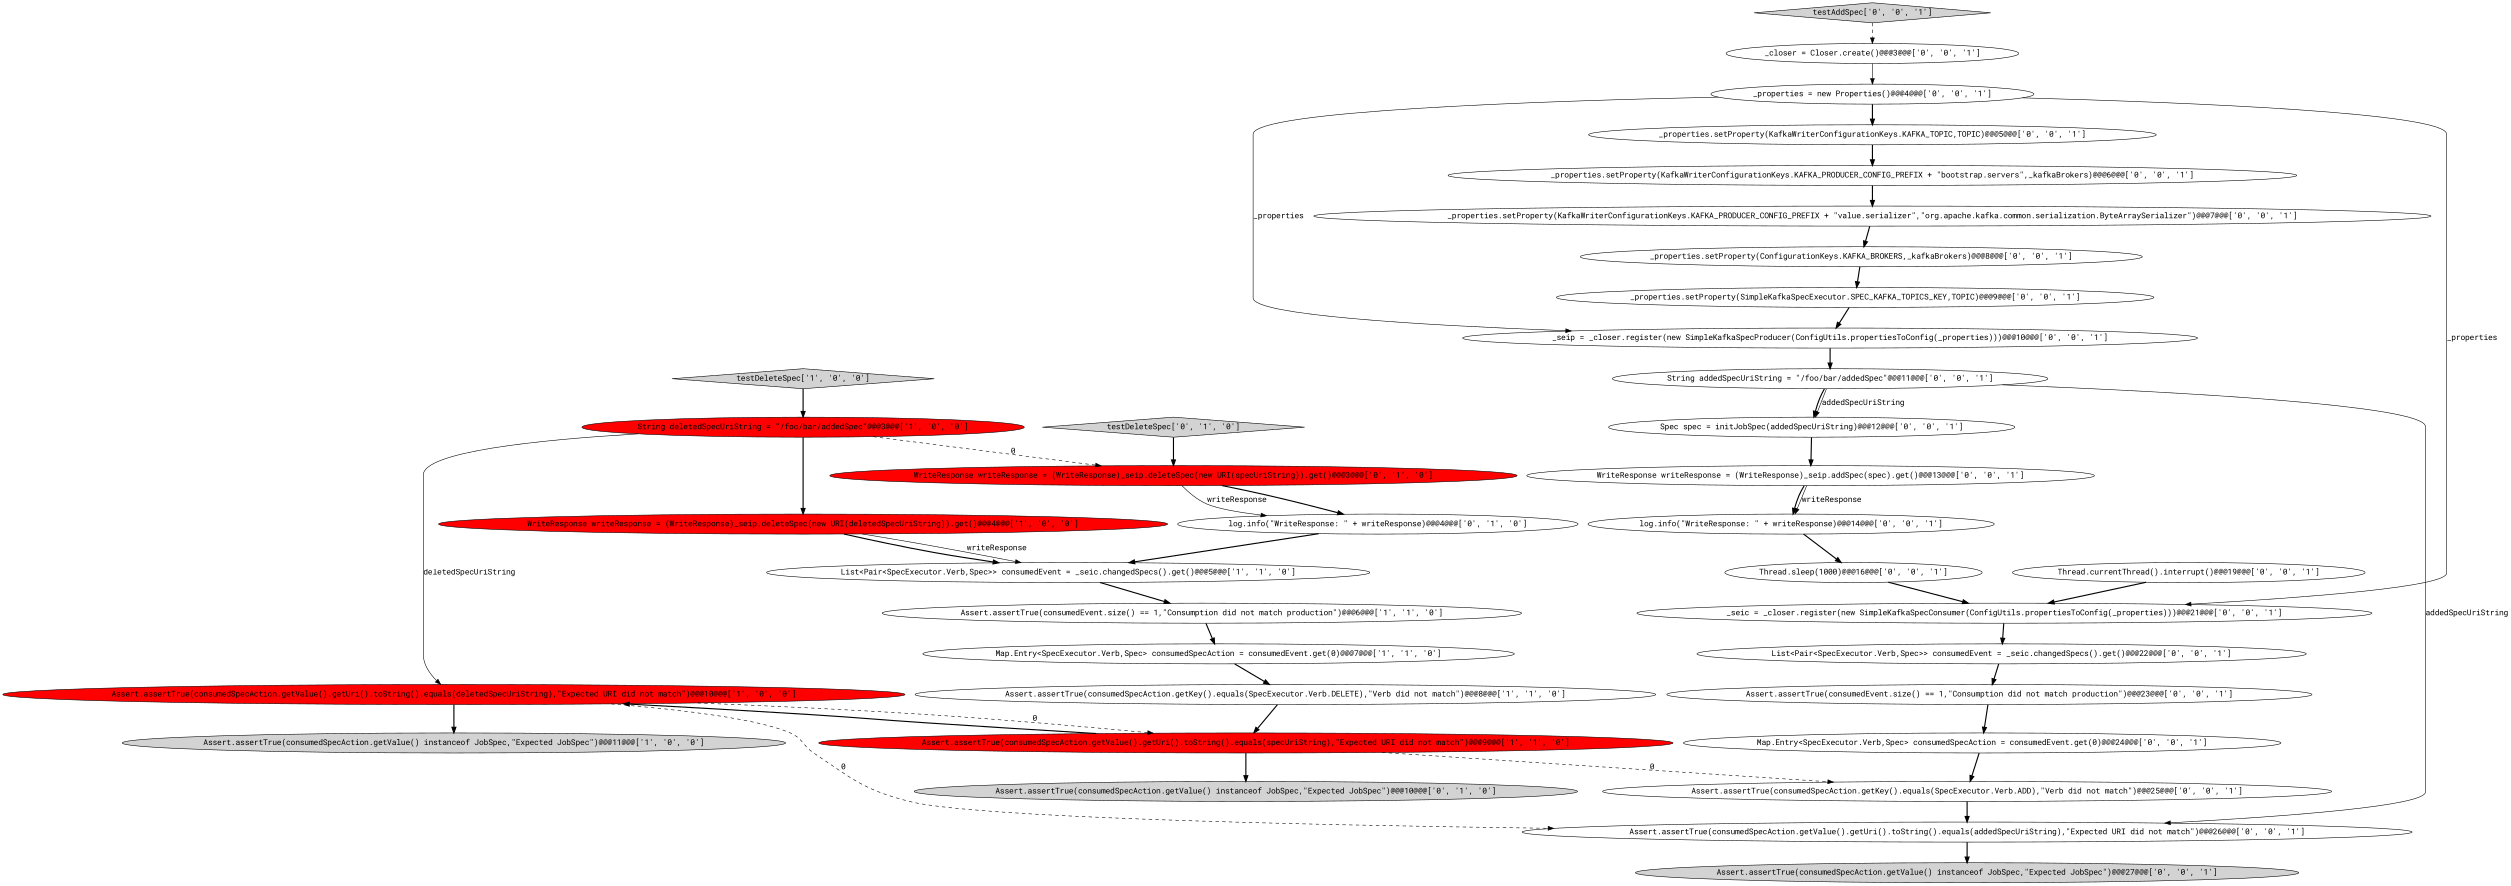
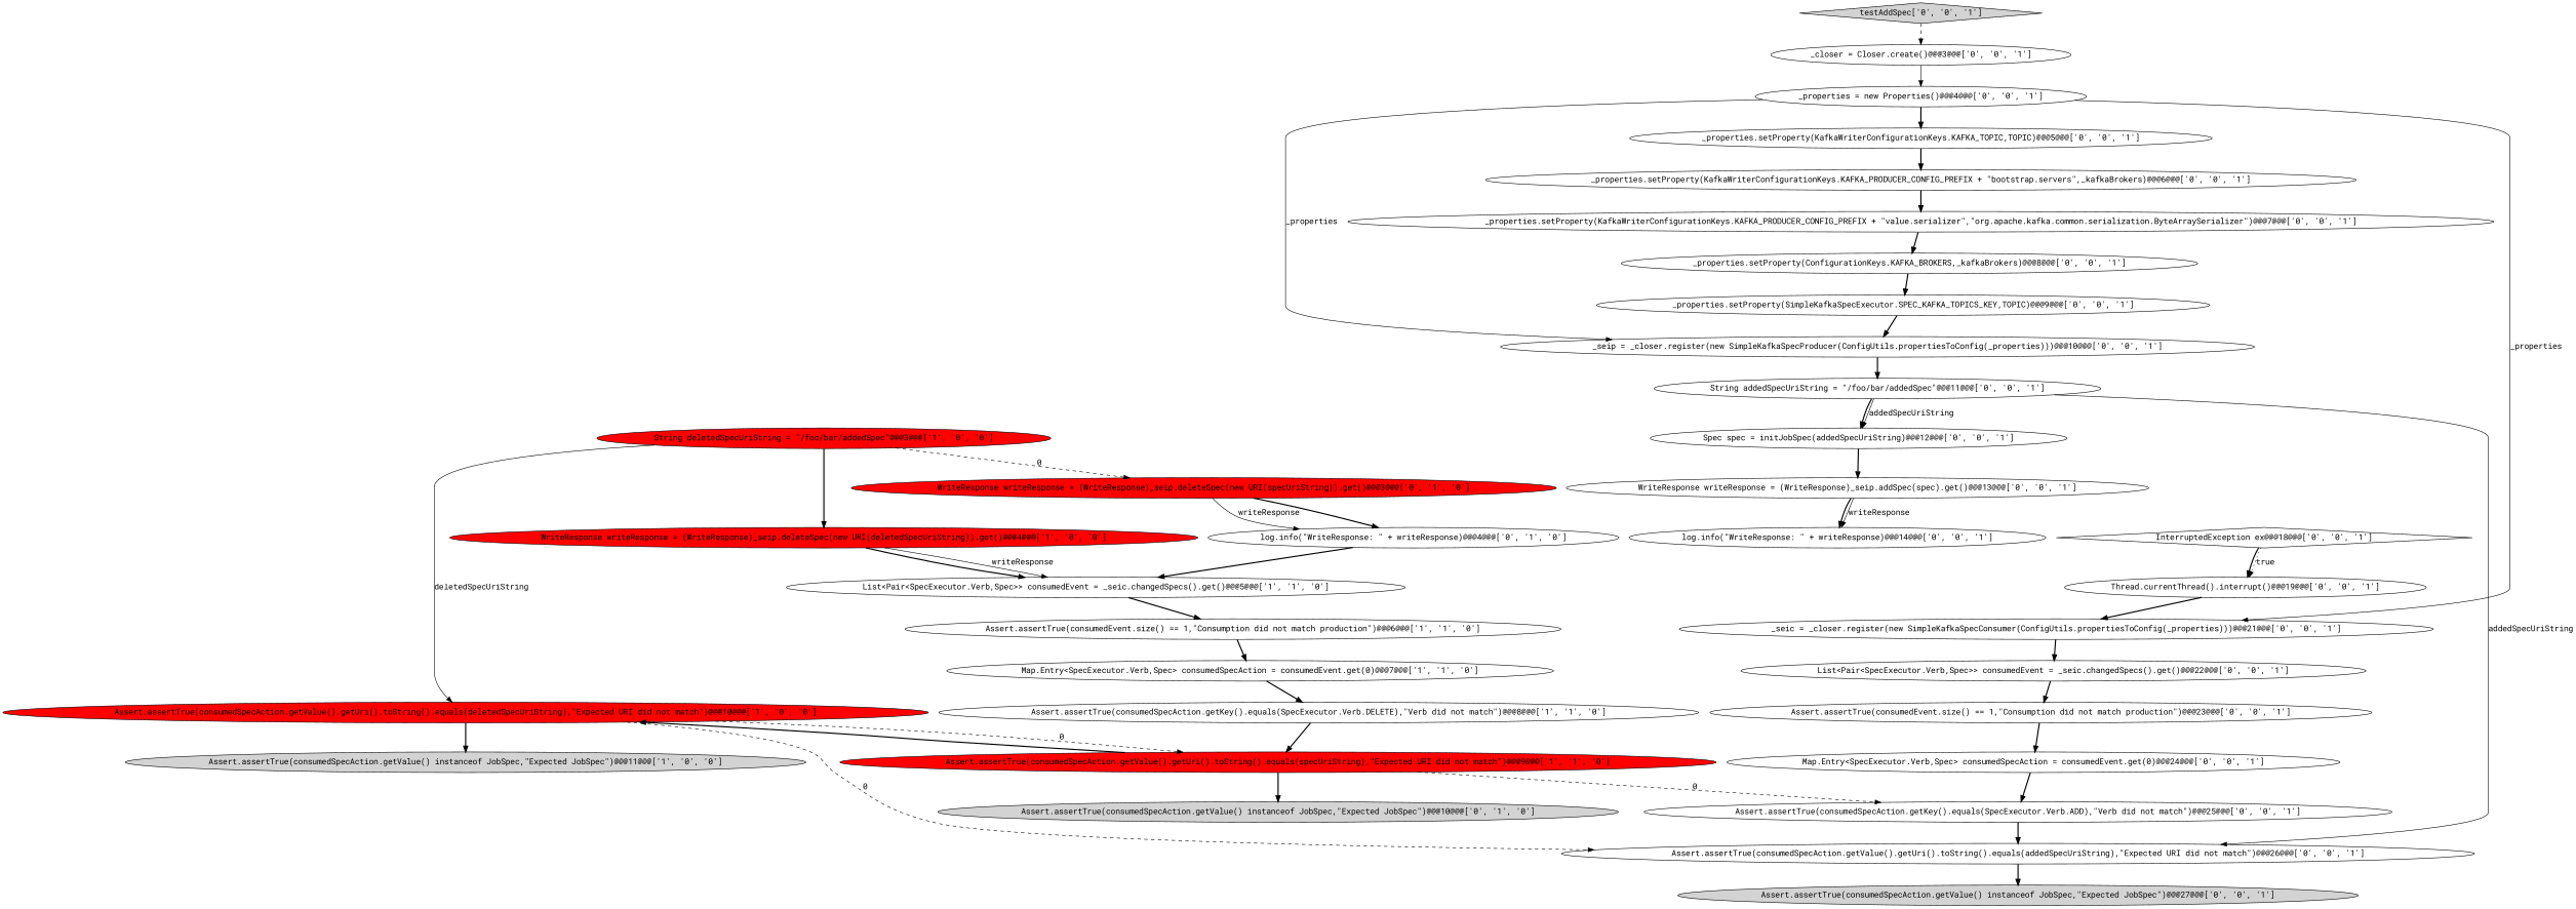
  digraph {
    fontname="Roboto Mono"
    node [fillcolor=white fontname="Roboto Mono" shape=ellipse style=filled]
    edge [fontname="Roboto Mono" style=bold]
    n1 [label="_properties = new Properties()@@@4@@@['0', '0', '1']"]
    n2 [label="_properties.setProperty(KafkaWriterConfigurationKeys.KAFKA_TOPIC,TOPIC)@@@5@@@['0', '0', '1']"]
    n3 [label="_seip = _closer.register(new SimpleKafkaSpecProducer(ConfigUtils.propertiesToConfig(_properties)))@@@10@@@['0', '0', '1']"]
    n4 [label="_seic = _closer.register(new SimpleKafkaSpecConsumer(ConfigUtils.propertiesToConfig(_properties)))@@@21@@@['0', '0', '1']"]
    n5 [label="_properties.setProperty(KafkaWriterConfigurationKeys.KAFKA_PRODUCER_CONFIG_PREFIX + \"bootstrap.servers\",_kafkaBrokers)@@@6@@@['0', '0', '1']"]
    n6 [label="String addedSpecUriString = \"/foo/bar/addedSpec\"@@@11@@@['0', '0', '1']"]
    n7 [label="List<Pair<SpecExecutor.Verb,Spec>> consumedEvent = _seic.changedSpecs().get()@@@22@@@['0', '0', '1']"]
    n8 [label="Assert.assertTrue(consumedSpecAction.getValue().getUri().toString().equals(addedSpecUriString),\"Expected URI did not match\")@@@26@@@['0', '0', '1']"]
    n9 [label="Spec spec = initJobSpec(addedSpecUriString)@@@12@@@['0', '0', '1']"]
    n10 [fillcolor=lightgray label="Assert.assertTrue(consumedSpecAction.getValue() instanceof JobSpec,\"Expected JobSpec\")@@@27@@@['0', '0', '1']"]
    n11 [label="WriteResponse writeResponse = (WriteResponse)_seip.addSpec(spec).get()@@@13@@@['0', '0', '1']"]
    n12 [label="Thread.currentThread().interrupt()@@@19@@@['0', '0', '1']"]
    n13 [fillcolor=red label="Assert.assertTrue(consumedSpecAction.getValue().getUri().toString().equals(deletedSpecUriString),\"Expected URI did not match\")@@@10@@@['1', '0', '0']"]
    n14 [fillcolor=red label="Assert.assertTrue(consumedSpecAction.getValue().getUri().toString().equals(specUriString),\"Expected URI did not match\")@@@9@@@['1', '1', '0']"]
    n15 [fillcolor=lightgray label="Assert.assertTrue(consumedSpecAction.getValue() instanceof JobSpec,\"Expected JobSpec\")@@@11@@@['1', '0', '0']"]
    n16 [label="Assert.assertTrue(consumedSpecAction.getKey().equals(SpecExecutor.Verb.ADD),\"Verb did not match\")@@@25@@@['0', '0', '1']"]
    n17 [fillcolor=lightgray label="Assert.assertTrue(consumedSpecAction.getValue() instanceof JobSpec,\"Expected JobSpec\")@@@10@@@['0', '1', '0']"]
    n18 [label="_properties.setProperty(KafkaWriterConfigurationKeys.KAFKA_PRODUCER_CONFIG_PREFIX + \"value.serializer\",\"org.apache.kafka.common.serialization.ByteArraySerializer\")@@@7@@@['0', '0', '1']"]
    n19 [label="_properties.setProperty(ConfigurationKeys.KAFKA_BROKERS,_kafkaBrokers)@@@8@@@['0', '0', '1']"]
    n20 [label="_properties.setProperty(SimpleKafkaSpecExecutor.SPEC_KAFKA_TOPICS_KEY,TOPIC)@@@9@@@['0', '0', '1']"]
    n21 [label="List<Pair<SpecExecutor.Verb,Spec>> consumedEvent = _seic.changedSpecs().get()@@@5@@@['1', '1', '0']"]
    n22 [label="Assert.assertTrue(consumedEvent.size() == 1,\"Consumption did not match production\")@@@6@@@['1', '1', '0']"]
    n23 [label="Map.Entry<SpecExecutor.Verb,Spec> consumedSpecAction = consumedEvent.get(0)@@@7@@@['1', '1', '0']"]
    n24 [label="Assert.assertTrue(consumedSpecAction.getKey().equals(SpecExecutor.Verb.DELETE),\"Verb did not match\")@@@8@@@['1', '1', '0']"]
    n25 [fillcolor=red label="String deletedSpecUriString = \"/foo/bar/addedSpec\"@@@3@@@['1', '0', '0']"]
    n26 [fillcolor=red label="WriteResponse writeResponse = (WriteResponse)_seip.deleteSpec(new URI(specUriString)).get()@@@3@@@['0', '1', '0']"]
    n27 [fillcolor=red label="WriteResponse writeResponse = (WriteResponse)_seip.deleteSpec(new URI(deletedSpecUriString)).get()@@@4@@@['1', '0', '0']"]
    n28 [label="log.info(\"WriteResponse: \" + writeResponse)@@@4@@@['0', '1', '0']"]
    n29 [label="Map.Entry<SpecExecutor.Verb,Spec> consumedSpecAction = consumedEvent.get(0)@@@24@@@['0', '0', '1']"]
    n30 [label="log.info(\"WriteResponse: \" + writeResponse)@@@14@@@['0', '0', '1']"]
-   n31 [label="Thread.sleep(1000)@@@16@@@['0', '0', '1']"]
    n32 [label="Assert.assertTrue(consumedEvent.size() == 1,\"Consumption did not match production\")@@@23@@@['0', '0', '1']"]
    n33 [fillcolor=lightgray label="testAddSpec['0', '0', '1']" shape=diamond]
    n34 [label="_closer = Closer.create()@@@3@@@['0', '0', '1']"]
-   n36 [fillcolor=lightgray label="testDeleteSpec['0', '1', '0']" shape=diamond]
-   n37 [fillcolor=lightgray label="testDeleteSpec['1', '0', '0']" shape=diamond]
+   n35 [label="InterruptedException ex@@@18@@@['0', '0', '1']" shape=diamond]
    n1 -> n2
    n1 -> n3 [label=_properties style=solid]
    n1 -> n4 [label=_properties style=solid]
    n2 -> n5
    n3 -> n6
    n4 -> n7
    n5 -> n18
    n6 -> n8 [label=addedSpecUriString style=solid]
    n6 -> n9
    n6 -> n9 [label=addedSpecUriString style=solid]
    n7 -> n32
    n8 -> n10
    n9 -> n11
    n11 -> n30 [label=writeResponse style=solid]
    n11 -> n30
    n12 -> n4
    n13 -> n8 [label=0 style=dashed]
    n13 -> n14 [label=0 style=dashed]
    n13 -> n15
    n14 -> n13
    n14 -> n16 [label=0 style=dashed]
    n14 -> n17
    n16 -> n8
    n18 -> n19
    n19 -> n20
    n20 -> n3
    n21 -> n22
    n22 -> n23
    n23 -> n24
    n24 -> n14
    n25 -> n13 [label=deletedSpecUriString style=solid]
    n25 -> n26 [label=0 style=dashed]
    n25 -> n27
    n26 -> n28
    n26 -> n28 [label=writeResponse style=solid]
    n27 -> n21
    n27 -> n21 [label=writeResponse style=solid]
    n28 -> n21
    n29 -> n16
-   n30 -> n31
-   n31 -> n4
    n32 -> n29
    n33 -> n34 [style=dashed]
    n34 -> n1 [style=solid]
-   n36 -> n26
-   n37 -> n25
+   n35 -> n12
+   n35 -> n12 [label=true style=dotted]
  }
